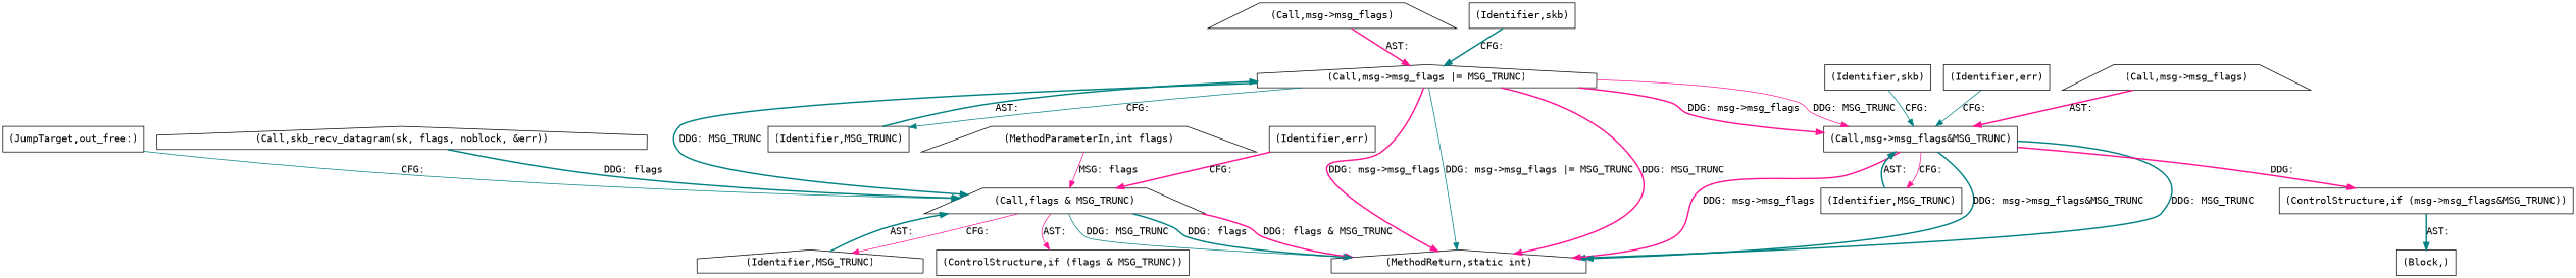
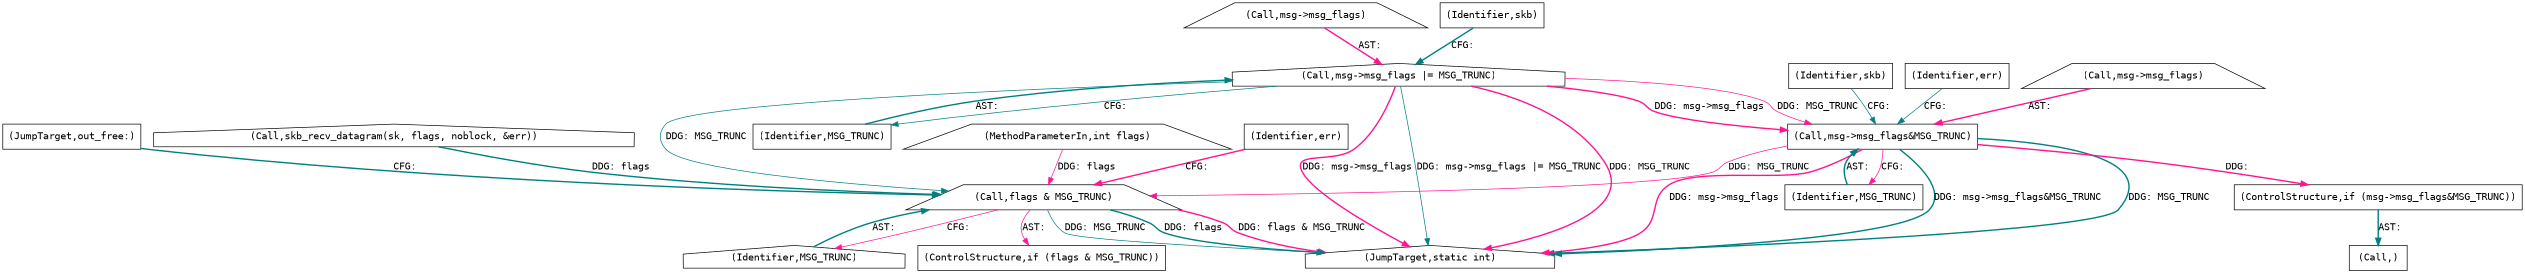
  digraph {
    fontname="DejaVu Sans Mono"
    node [fontname="DejaVu Sans Mono" shape=box]
    edge [color=teal fontname="DejaVu Sans Mono" style=bold]
    n1 [label="(Call,msg->msg_flags |= MSG_TRUNC)" shape=house]
    n2 [label="(Call,msg->msg_flags&MSG_TRUNC)"]
    n3 [label="(Call,flags & MSG_TRUNC)" shape=trapezium]
    n4 [label="(Identifier,MSG_TRUNC)"]
-   n5 [label="(MethodReturn,static int)" shape=house]
+   n5 [label="(JumpTarget,static int)" shape=house]
    n6 [label="(ControlStructure,if (msg->msg_flags&MSG_TRUNC))"]
    n7 [label="(Identifier,MSG_TRUNC)"]
    n8 [label="(Identifier,MSG_TRUNC)" shape=house]
    n9 [label="(ControlStructure,if (flags & MSG_TRUNC))"]
-   n10 [label="(Block,)"]
+   n10 [label="(Call,)"]
    n11 [label="(Call,msg->msg_flags)" shape=trapezium]
    n12 [label="(Identifier,err)"]
    n13 [label="(Identifier,err)"]
    n14 [label="(Identifier,skb)"]
    n15 [label="(Call,msg->msg_flags)" shape=trapezium]
    n16 [label="(JumpTarget,out_free:)"]
    n17 [label="(Call,skb_recv_datagram(sk, flags, noblock, &err))" shape=house]
    n18 [label="(MethodParameterIn,int flags)" shape=trapezium]
    n19 [label="(Identifier,skb)"]
    n1 -> n2 [color=deeppink label="DDG: msg->msg_flags"]
    n1 -> n2 [color=deeppink label="DDG: MSG_TRUNC" style=solid]
-   n1 -> n3 [label="DDG: MSG_TRUNC"]
+   n1 -> n3 [label="DDG: MSG_TRUNC" style=solid]
    n1 -> n4 [label="CFG: " style=solid]
    n1 -> n5 [label="DDG: msg->msg_flags |= MSG_TRUNC" style=solid]
    n1 -> n5 [color=deeppink label="DDG: msg->msg_flags"]
    n1 -> n5 [color=deeppink label="DDG: MSG_TRUNC"]
+   n2 -> n3 [color=deeppink label="DDG: MSG_TRUNC" style=solid]
    n2 -> n5 [label="DDG: MSG_TRUNC"]
    n2 -> n5 [color=deeppink label="DDG: msg->msg_flags"]
    n2 -> n5 [label="DDG: msg->msg_flags&MSG_TRUNC"]
    n2 -> n6 [color=deeppink label="DDG: "]
    n2 -> n7 [color=deeppink label="CFG: " style=solid]
    n3 -> n5 [label="DDG: flags"]
    n3 -> n5 [color=deeppink label="DDG: flags & MSG_TRUNC"]
    n3 -> n5 [label="DDG: MSG_TRUNC" style=solid]
    n3 -> n8 [color=deeppink label="CFG: " style=solid]
    n3 -> n9 [color=deeppink label="AST: " style=solid]
    n4 -> n1 [label="AST: "]
    n6 -> n10 [label="AST: "]
    n7 -> n2 [label="AST: "]
    n8 -> n3 [label="AST: "]
    n11 -> n1 [color=deeppink label="AST: "]
    n12 -> n2 [label="CFG: " style=solid]
    n13 -> n3 [color=deeppink label="CFG: "]
    n14 -> n1 [label="CFG: "]
    n15 -> n2 [color=deeppink label="AST: "]
-   n16 -> n3 [label="CFG: " style=solid]
+   n16 -> n3 [label="CFG: "]
    n17 -> n3 [label="DDG: flags"]
-   n18 -> n3 [color=deeppink label="MSG: flags" style=solid]
+   n18 -> n3 [color=deeppink label="DDG: flags" style=solid]
    n19 -> n2 [label="CFG: " style=solid]
  }
